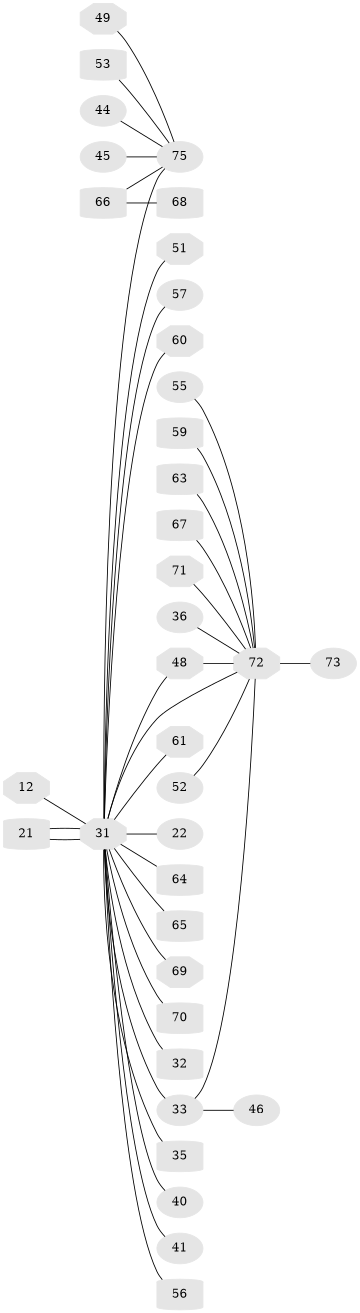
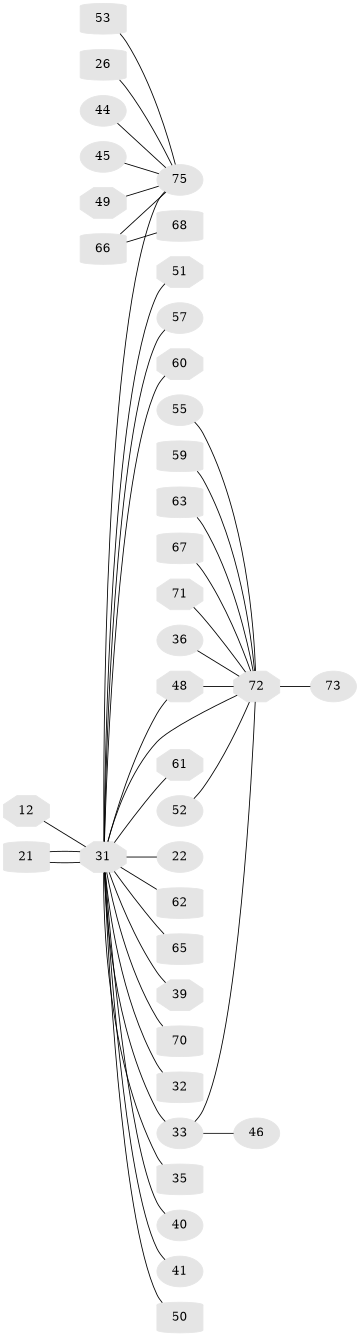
  graph {
    rankdir=LR
    node [color=gray90 shape=cylinder style=filled]
    31 [shape=octagon super="+17+3"]
    75 [shape=ellipse super="+11+74+16+20"]
    32
    33 [shape=ellipse super="+13"]
    35
    40 [shape=ellipse]
    41 [shape=ellipse]
    48 [shape=octagon]
-   50 [label=56]
+   50
    51 [shape=octagon]
    57 [shape=ellipse]
    60 [shape=octagon super="+27"]
    61 [shape=octagon super="+39"]
    n14 [label=22 shape=ellipse]
-   64 [super="+23"]
+   64 [super="+23" label=62]
    65
-   69 [shape=octagon]
+   69 [shape=octagon label=39]
    70
    72 [shape=octagon super="+54+58+10+15+18+22+24"]
    12 [shape=octagon]
    21
+   26
    46 [shape=ellipse]
    73 [shape=ellipse]
    36 [shape=ellipse]
    44 [shape=ellipse super="+29"]
    45 [shape=ellipse]
    49 [shape=octagon super="+30"]
    52 [shape=ellipse]
    53
    55 [shape=ellipse super="+19"]
    59
    63
    66 [super="+14+47"]
    68
    67
    71 [shape=octagon]
    31 -- 75 [weight=4]
    31 -- 32
    31 -- 33 [weight=3]
    31 -- 35
    31 -- 40
    31 -- 41
    31 -- 48 [weight=2]
    31 -- 50
    31 -- 51
    31 -- 57
    31 -- 60
    31 -- 61
    31 -- n14
    31 -- 64 [weight=2]
    31 -- 65
    31 -- 69
    31 -- 70
    31 -- 72 [weight=3]
    33 -- 72 [weight=2]
    33 -- 46
    48 -- 72
    72 -- 73
    12 -- 31 [weight=2]
    21 -- 31 [weight=2]
    21 -- 31
+   26 -- 75
    36 -- 72
    44 -- 75
    45 -- 75
    49 -- 75
    52 -- 72
    53 -- 75
    55 -- 72
    59 -- 72
    63 -- 72
    66 -- 75 [weight=2]
    66 -- 68
    67 -- 72
    71 -- 72
  }
